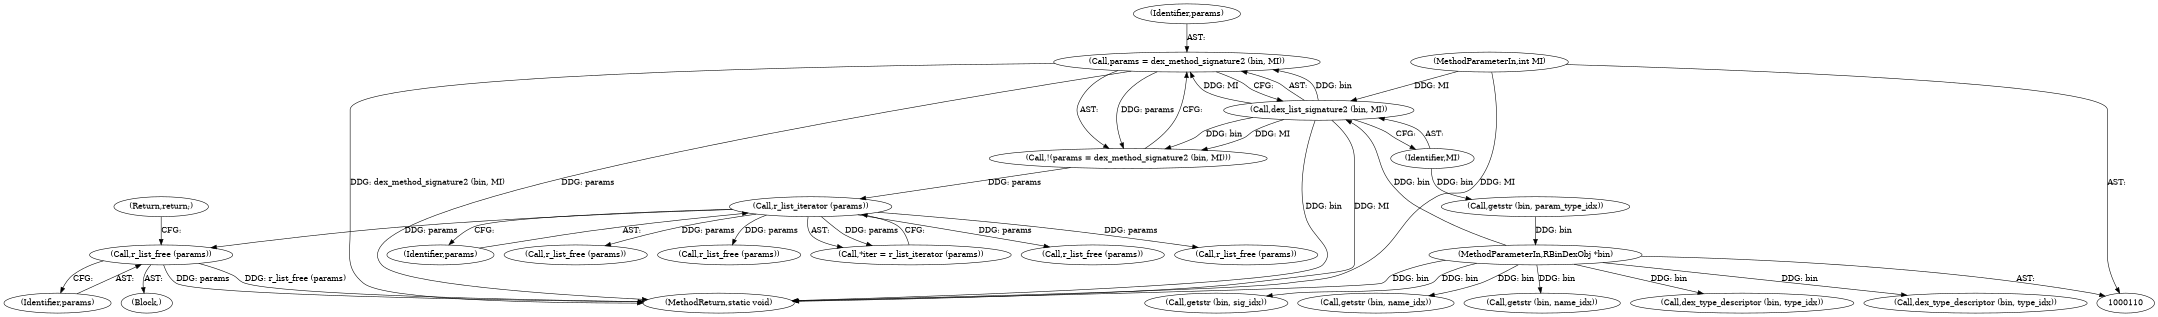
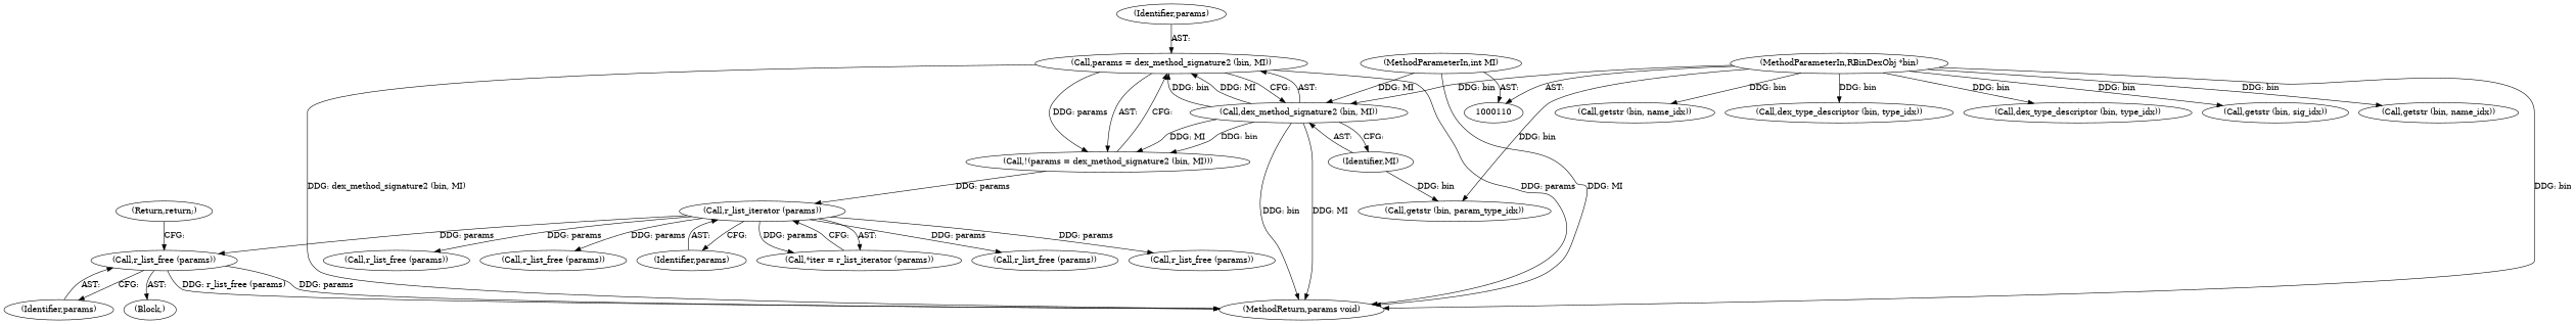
  digraph {
    n1 [label="(Call,r_list_free (params))"]
    n2 [label="(Identifier,params)"]
    n3 [label="(Block,)"]
-   n4 [label="(MethodReturn,static void)"]
+   n4 [label="(MethodReturn,params void)"]
    n5 [label="(Call,r_list_iterator (params))"]
    n6 [label="(Call,r_list_free (params))"]
    n7 [label="(Call,*iter = r_list_iterator (params))"]
    n8 [label="(Call,r_list_free (params))"]
    n9 [label="(Call,r_list_free (params))"]
    n10 [label="(Identifier,params)"]
    n11 [label="(Call,r_list_free (params))"]
    n12 [label="(Call,params = dex_method_signature2 (bin, MI))"]
-   n13 [label="(Call,dex_list_signature2 (bin, MI))"]
+   n13 [label="(Call,dex_method_signature2 (bin, MI))"]
    n14 [label="(Call,!(params = dex_method_signature2 (bin, MI)))"]
    n15 [label="(Identifier,MI)"]
    n16 [label="(Call,getstr (bin, param_type_idx))"]
    n17 [label="(MethodParameterIn,RBinDexObj *bin)"]
    n18 [label="(Call,getstr (bin, name_idx))"]
    n19 [label="(Call,dex_type_descriptor (bin, type_idx))"]
    n20 [label="(Call,dex_type_descriptor (bin, type_idx))"]
    n21 [label="(Call,getstr (bin, sig_idx))"]
    n22 [label="(Call,getstr (bin, name_idx))"]
    1000110
    n24 [label="(MethodParameterIn,int MI)"]
    n25 [label="(Identifier,params)"]
    n26 [label="(Return,return;)"]
    n1 -> n2 [label="CFG: "]
    n1 -> n3 [label="AST: "]
    n1 -> n4 [label="DDG: r_list_free (params)"]
    n1 -> n4 [label="DDG: params"]
    n2 -> n1 [label="AST: "]
    n5 -> n1 [label="DDG: params"]
    n5 -> n6 [label="DDG: params"]
    n5 -> n7 [label="AST: "]
    n5 -> n7 [label="DDG: params"]
    n5 -> n8 [label="DDG: params"]
    n5 -> n9 [label="DDG: params"]
    n5 -> n10 [label="CFG: "]
    n5 -> n11 [label="DDG: params"]
    n7 -> n5 [label="CFG: "]
    n10 -> n5 [label="AST: "]
    n12 -> n4 [label="DDG: dex_method_signature2 (bin, MI)"]
    n12 -> n4 [label="DDG: params"]
    n12 -> n13 [label="CFG: "]
    n12 -> n14 [label="AST: "]
    n12 -> n14 [label="DDG: params"]
    n13 -> n4 [label="DDG: bin"]
    n13 -> n4 [label="DDG: MI"]
    n13 -> n12 [label="AST: "]
    n13 -> n12 [label="DDG: bin"]
    n13 -> n12 [label="DDG: MI"]
    n13 -> n14 [label="DDG: bin"]
    n13 -> n14 [label="DDG: MI"]
    n13 -> n15 [label="CFG: "]
    n14 -> n5 [label="DDG: params"]
    n14 -> n12 [label="CFG: "]
    n15 -> n13 [label="AST: "]
    n15 -> n16 [label="DDG: bin"]
    n17 -> n4 [label="DDG: bin"]
    n17 -> n13 [label="DDG: bin"]
-   n16 -> n17 [label="DDG: bin"]
+   n17 -> n16 [label="DDG: bin"]
    n17 -> n18 [label="DDG: bin"]
    n17 -> n19 [label="DDG: bin"]
    n17 -> n20 [label="DDG: bin"]
    n17 -> n21 [label="DDG: bin"]
    n17 -> n22 [label="DDG: bin"]
    n17 -> 1000110 [label="AST: "]
    n24 -> n4 [label="DDG: MI"]
    n24 -> n13 [label="DDG: MI"]
    n24 -> 1000110 [label="AST: "]
    n25 -> n12 [label="AST: "]
    n26 -> n1 [label="CFG: "]
  }
